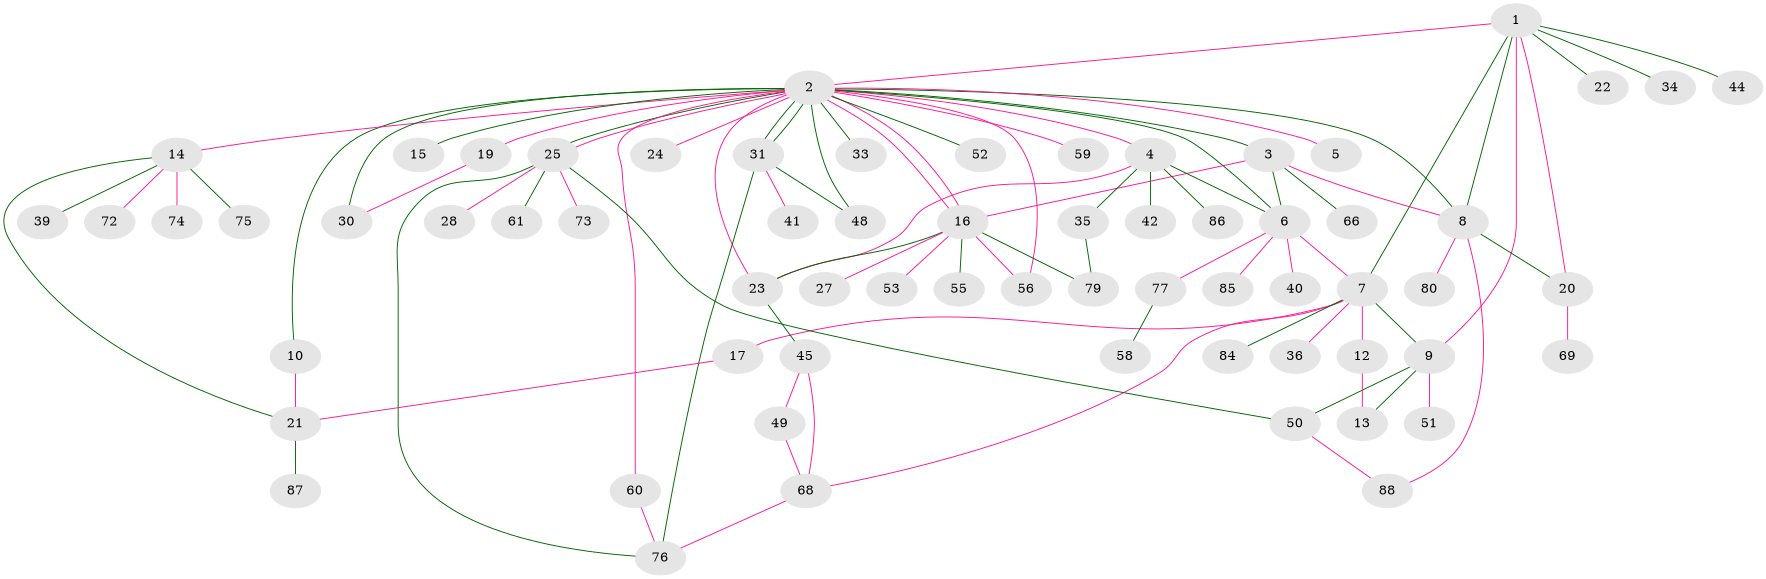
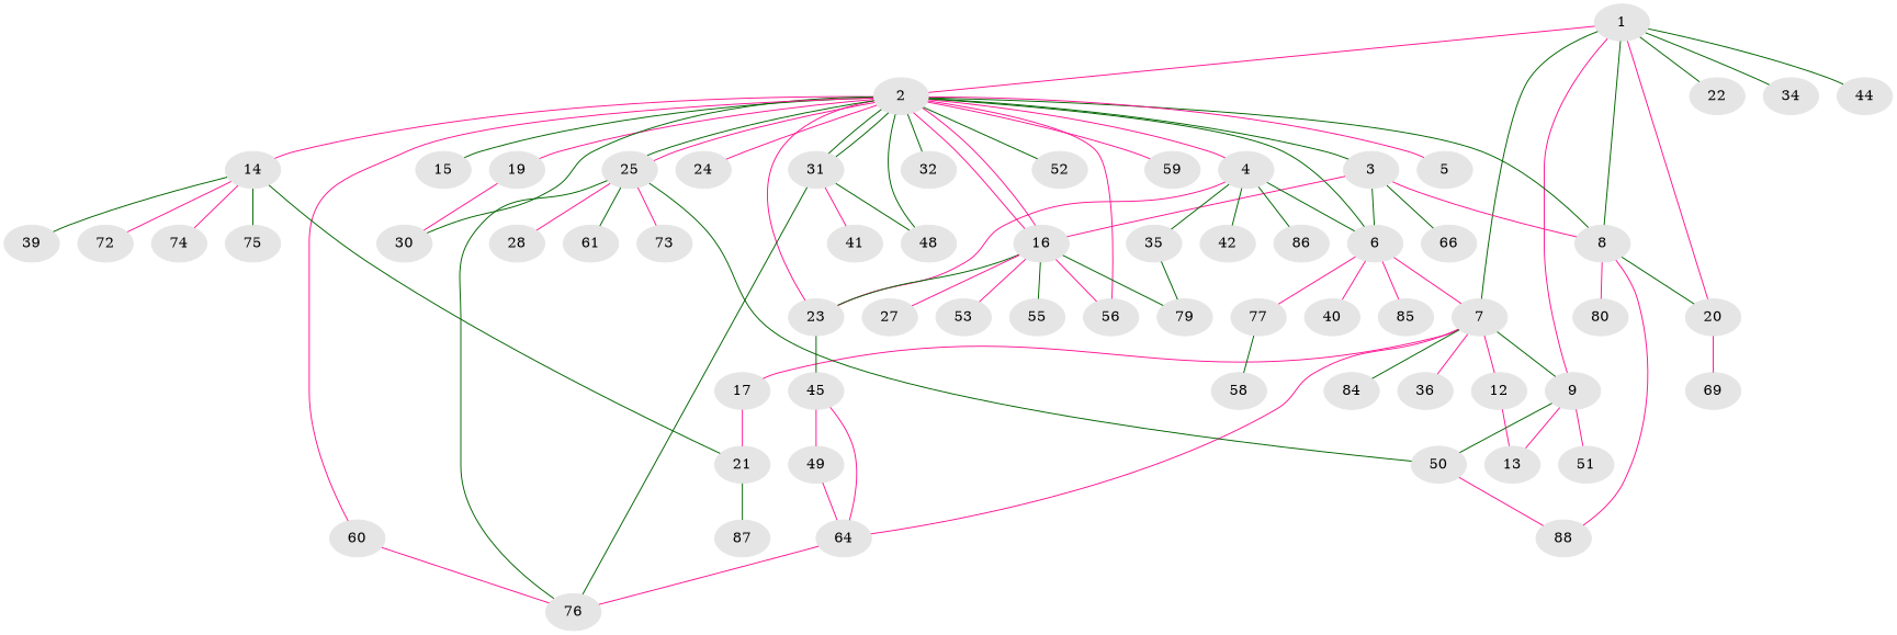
  graph {
    fontname="DejaVu Serif"
    node [color=gray90 fontname="DejaVu Serif" style=filled]
    edge [color=deeppink fontname="DejaVu Serif"]
    1 [super="+78"]
    2 [super="+65"]
    7 [super="+43"]
    8 [super="+18"]
    9
    20 [super="+29"]
    22
    34
    44
    3 [super="+47"]
    4 [super="+11"]
    5 [super="+26"]
    6 [super="+46"]
-   10
    14 [super="+71"]
    15
    16
    19
    23 [super="+70"]
    24
    25 [super="+54"]
    30
    31 [super="+57"]
-   33
+   33 [label=32]
    48
    52
    56
    59 [super="+62"]
    60
    12 [super="+38"]
    17 [super="+67"]
    36
-   68 [super="+81"]
+   68 [super="+81" label=64]
    84
    80
    88
    13
    50 [super="+63"]
    51
    69
    66
    35 [super="+37"]
    42
    86
    40
    77
    85
    21 [super="+32"]
    39
    72
    74
    75
    27 [super="+82"]
    53 [super="+64"]
    55
    79
    45
    28
    61
    73
    76
    41
    58
    87
    49 [super="+83"]
    1 -- 2 [weight=2]
    1 -- 7 [color=darkgreen]
    1 -- 8 [color=darkgreen]
    1 -- 9
    1 -- 20
    1 -- 22 [color=darkgreen]
    1 -- 34 [color=darkgreen]
    1 -- 44 [color=darkgreen]
    2 -- 8 [color=darkgreen]
    2 -- 3 [color=darkgreen]
    2 -- 4
    2 -- 5
    2 -- 6 [color=darkgreen]
-   2 -- 10 [color=darkgreen]
    2 -- 14 [weight=2]
    2 -- 15 [color=darkgreen]
    2 -- 16
    2 -- 16
    2 -- 19
    2 -- 23
    2 -- 24
    2 -- 25 [color=darkgreen]
    2 -- 25
    2 -- 30 [color=darkgreen]
    2 -- 31 [color=darkgreen]
    2 -- 31 [color=darkgreen]
    2 -- 33 [color=darkgreen]
    2 -- 48 [color=darkgreen]
    2 -- 52 [color=darkgreen]
    2 -- 56
    2 -- 59
    2 -- 60
    7 -- 9 [color=darkgreen]
    7 -- 12
    7 -- 17
    7 -- 36
    7 -- 68
    7 -- 84 [color=darkgreen]
    8 -- 20 [color=darkgreen]
    8 -- 80
    8 -- 88
-   9 -- 13 [color=darkgreen]
+   9 -- 13
    9 -- 50 [color=darkgreen]
    9 -- 51
    20 -- 69
    3 -- 8
    3 -- 6 [color=darkgreen]
    3 -- 16
    3 -- 66 [color=darkgreen]
    4 -- 6 [color=darkgreen]
    4 -- 23
    4 -- 35 [color=darkgreen]
    4 -- 42 [color=darkgreen]
    4 -- 86 [color=darkgreen]
    6 -- 7
    6 -- 40
    6 -- 77
    6 -- 85
-   10 -- 21
    14 -- 21 [color=darkgreen]
    14 -- 39 [color=darkgreen]
    14 -- 72
    14 -- 74
    14 -- 75 [color=darkgreen]
    16 -- 23 [color=darkgreen]
    16 -- 56
    16 -- 27
    16 -- 53
    16 -- 55 [color=darkgreen]
    16 -- 79 [color=darkgreen]
    19 -- 30
    23 -- 45 [color=darkgreen]
    25 -- 50 [color=darkgreen]
    25 -- 28
    25 -- 61 [color=darkgreen]
    25 -- 73
    25 -- 76 [color=darkgreen]
    31 -- 48 [color=darkgreen]
    31 -- 76 [color=darkgreen]
    31 -- 41
    60 -- 76
    12 -- 13
    17 -- 21
    68 -- 76
    50 -- 88
    35 -- 79 [color=darkgreen]
    77 -- 58 [color=darkgreen]
    21 -- 87 [color=darkgreen]
    45 -- 68
    45 -- 49
    49 -- 68
  }
